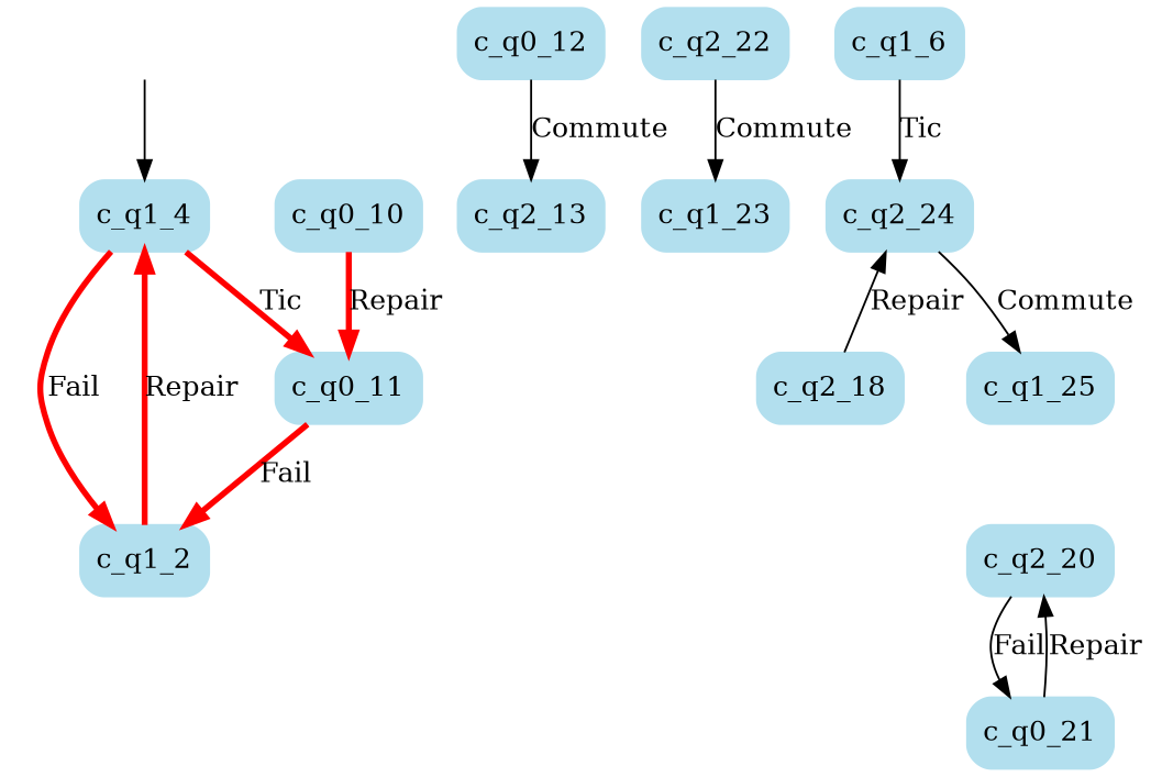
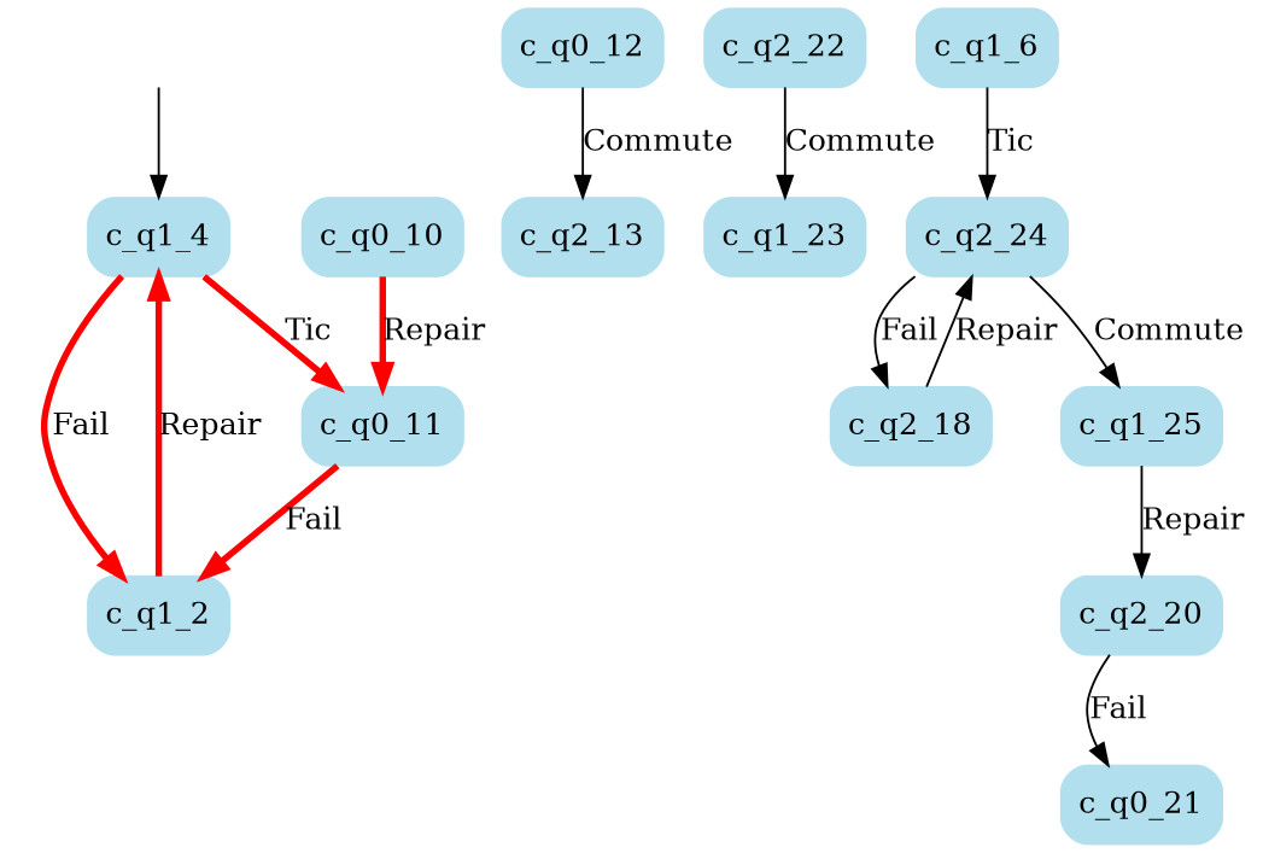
  digraph {
    rankdir=TB
    node [style="rounded, filled" color=lightblue2 shape=box]
    start_c_q1_4 [style=invisible color="" shape=""]
    n2 [label=c_q1_4]
    n3 [label=c_q1_2]
    n4 [label=c_q0_11]
    n5 [label=c_q0_12]
    n6 [label=c_q2_13]
    n7 [label=c_q2_22]
    n8 [label=c_q1_23]
    n9 [label=c_q1_6]
    n10 [label=c_q2_24]
    n11 [label=c_q2_18]
    n12 [label=c_q1_25]
    n13 [label=c_q0_10]
    n14 [label=c_q2_20]
    n15 [label=c_q0_21]
    start_c_q1_4 -> n2
    n2 -> n3 [color=red label=Fail penwidth=3]
    n2 -> n4 [color=red label=Tic penwidth=3]
    n3 -> n2 [color=red label=Repair penwidth=3]
    n4 -> n3 [color=red label=Fail penwidth=3]
    n5 -> n6 [label=Commute]
    n7 -> n8 [label=Commute]
    n9 -> n10 [label=Tic]
+   n10 -> n11 [label=Fail]
    n10 -> n12 [label=Commute]
    n11 -> n10 [label=Repair]
    n13 -> n4 [color=red label=Repair penwidth=3]
    n14 -> n15 [label=Fail]
-   n15 -> n14 [label=Repair]
+   n12 -> n14 [label=Repair]
  }
